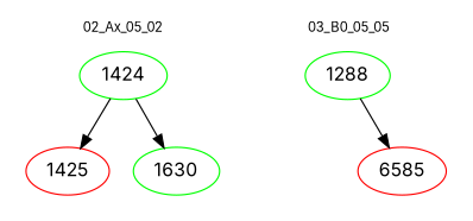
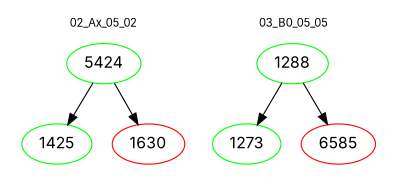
  digraph {
    fontname=Inter
    node [color=green fontname=Inter]
    edge [color=black fontname=Inter]
-   n1 [label=1424]
-   n2 [color=red label=1425]
-   n3 [label=1630]
+   n1 [label=5424]
+   n2 [label=1425]
+   n3 [color=red label=1630]
    n4 [label=1288]
+   n5 [label=1273]
    n6 [color=red label=6585]
    subgraph cluster_1 {
      color=white
      fontsize=10
      label="02_Ax_05_02"
      n1
      n2
      n3
    }
    subgraph cluster_2 {
      color=white
      fontsize=10
      label="03_B0_05_05"
      n4
+     n5
      n6
    }
    n1 -> n2
    n1 -> n3
+   n4 -> n5
    n4 -> n6
  }
